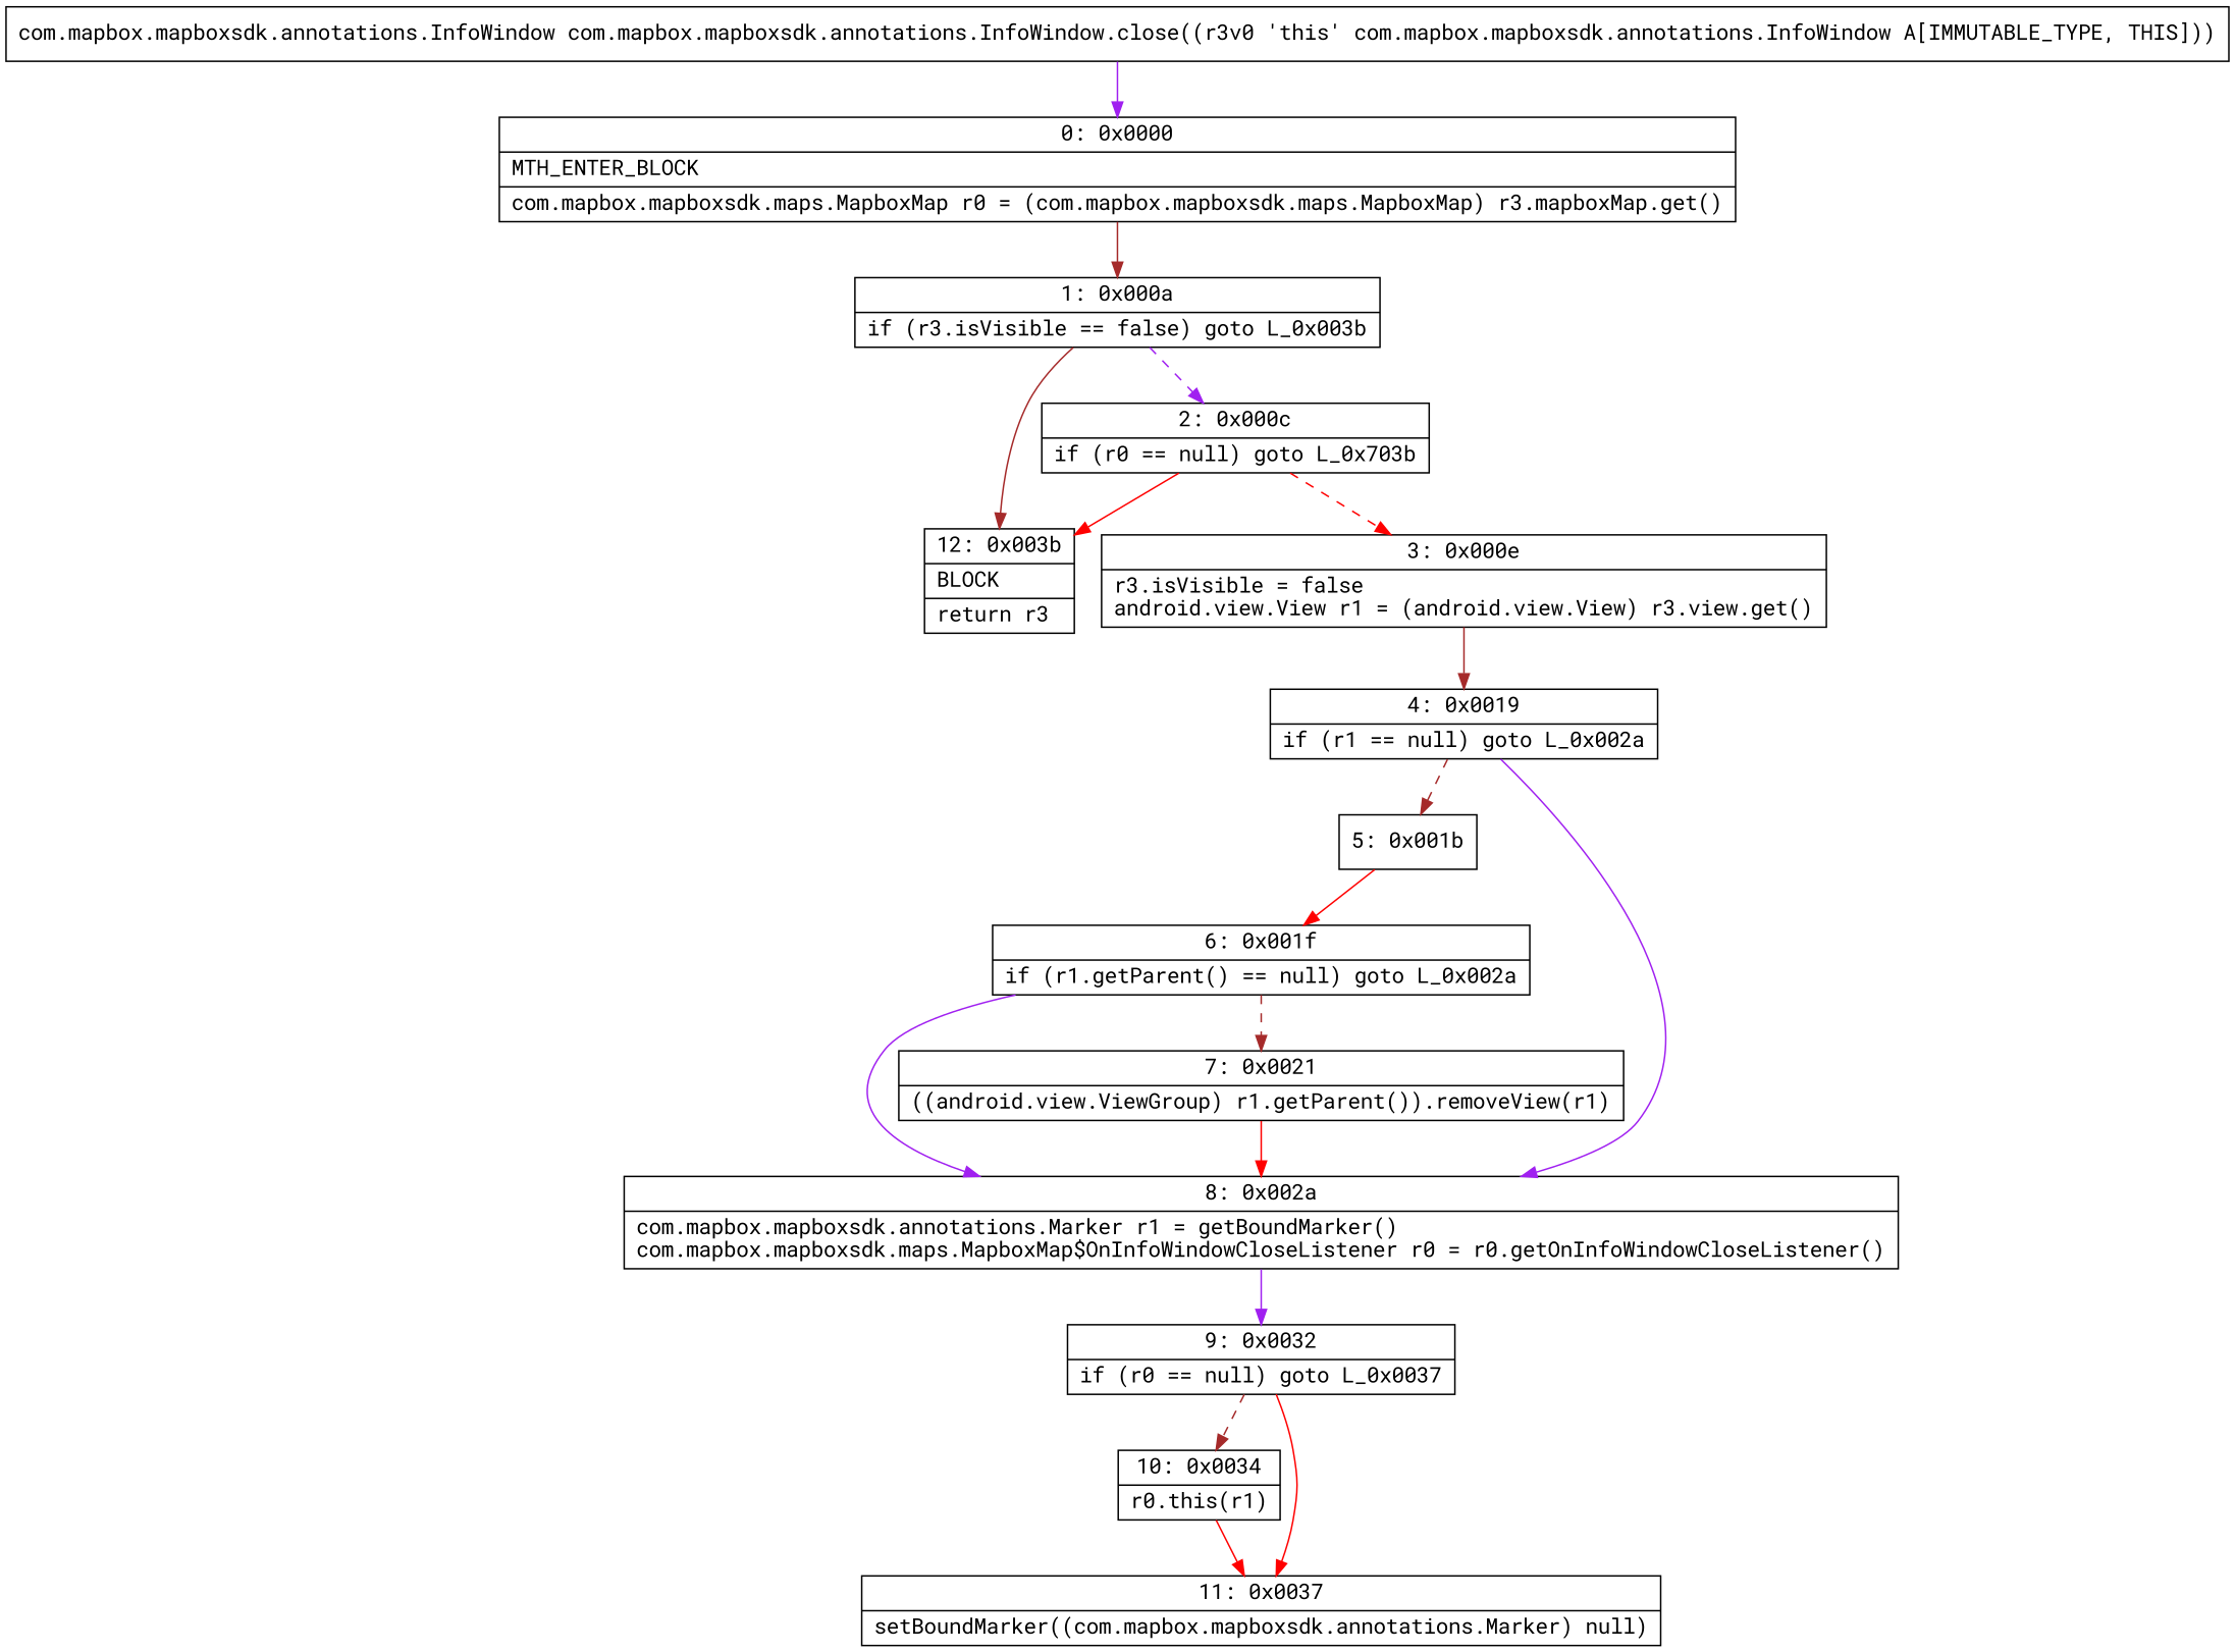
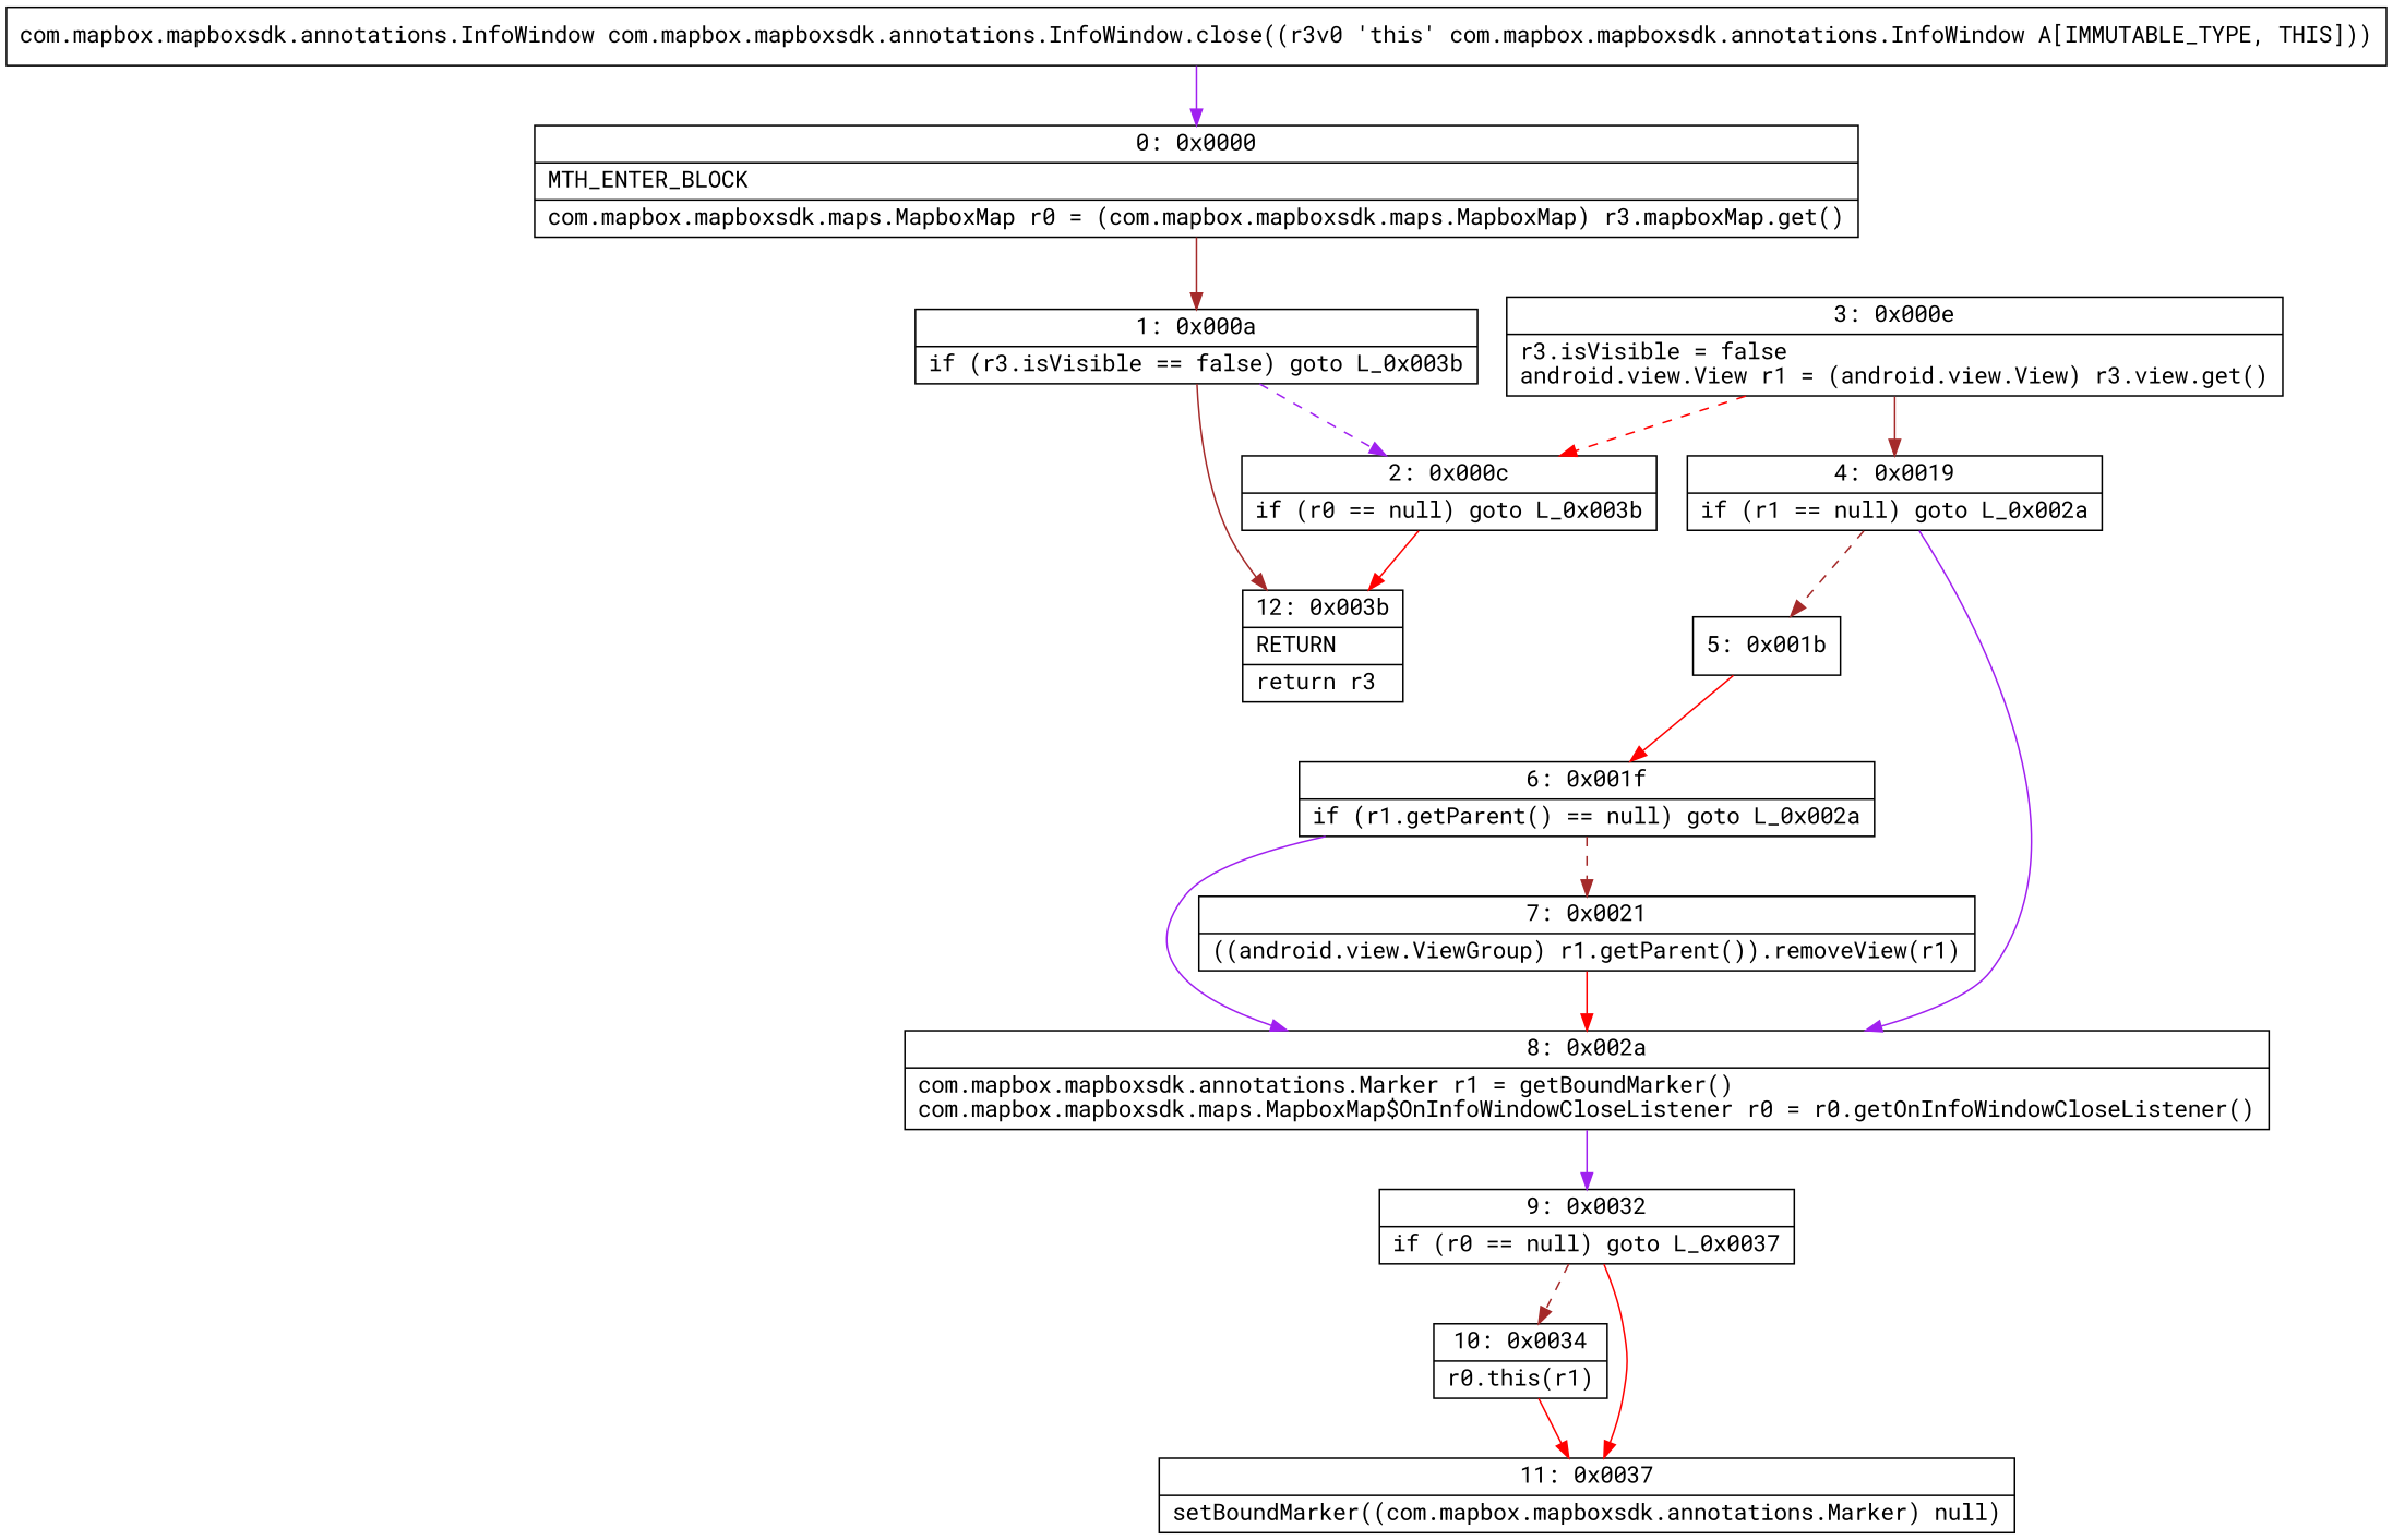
  digraph {
    fontname="Roboto Mono"
    node [fontname="Roboto Mono" shape=record]
    edge [color=brown fontname="Roboto Mono"]
    n1 [label="{0\:\ 0x0000|MTH_ENTER_BLOCK\l|com.mapbox.mapboxsdk.maps.MapboxMap r0 = (com.mapbox.mapboxsdk.maps.MapboxMap) r3.mapboxMap.get()\l}"]
    n2 [label="{1\:\ 0x000a|if (r3.isVisible == false) goto L_0x003b\l}"]
-   n3 [label="{2\:\ 0x000c|if (r0 == null) goto L_0x703b\l}"]
-   n4 [label="{12\:\ 0x003b|BLOCK\l|return r3\l}"]
+   n3 [label="{2\:\ 0x000c|if (r0 == null) goto L_0x003b\l}"]
+   n4 [label="{12\:\ 0x003b|RETURN\l|return r3\l}"]
    n5 [label="{3\:\ 0x000e|r3.isVisible = false\landroid.view.View r1 = (android.view.View) r3.view.get()\l}"]
    n6 [label="{4\:\ 0x0019|if (r1 == null) goto L_0x002a\l}"]
    n7 [label="{5\:\ 0x001b}"]
    n8 [label="{8\:\ 0x002a|com.mapbox.mapboxsdk.annotations.Marker r1 = getBoundMarker()\lcom.mapbox.mapboxsdk.maps.MapboxMap$OnInfoWindowCloseListener r0 = r0.getOnInfoWindowCloseListener()\l}"]
    n9 [label="{6\:\ 0x001f|if (r1.getParent() == null) goto L_0x002a\l}"]
    n10 [label="{9\:\ 0x0032|if (r0 == null) goto L_0x0037\l}"]
    n11 [label="{7\:\ 0x0021|((android.view.ViewGroup) r1.getParent()).removeView(r1)\l}"]
    n12 [label="{10\:\ 0x0034|r0.this(r1)\l}"]
    n13 [label="{11\:\ 0x0037|setBoundMarker((com.mapbox.mapboxsdk.annotations.Marker) null)\l}"]
    n14 [label="{com.mapbox.mapboxsdk.annotations.InfoWindow com.mapbox.mapboxsdk.annotations.InfoWindow.close((r3v0 'this' com.mapbox.mapboxsdk.annotations.InfoWindow A[IMMUTABLE_TYPE, THIS])) }"]
    n1 -> n2
    n2 -> n3 [color=purple style=dashed]
    n2 -> n4
    n3 -> n4 [color=red]
-   n3 -> n5 [color=red style=dashed]
+   n5 -> n3 [color=red style=dashed]
    n5 -> n6
    n6 -> n7 [style=dashed]
    n6 -> n8 [color=purple]
    n7 -> n9 [color=red]
    n8 -> n10 [color=purple]
    n9 -> n8 [color=purple]
    n9 -> n11 [style=dashed]
    n10 -> n12 [style=dashed]
    n10 -> n13 [color=red]
    n11 -> n8 [color=red]
    n12 -> n13 [color=red]
    n14 -> n1 [color=purple]
  }
